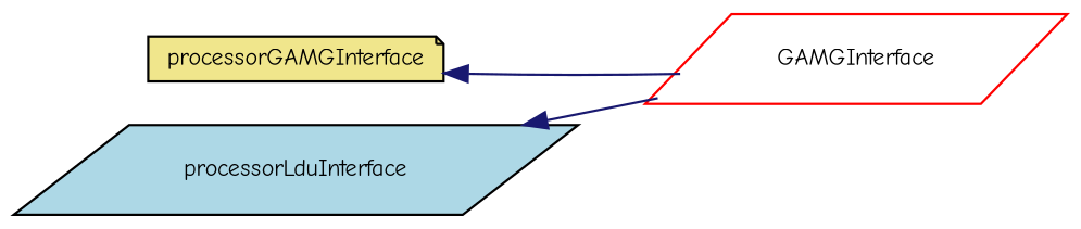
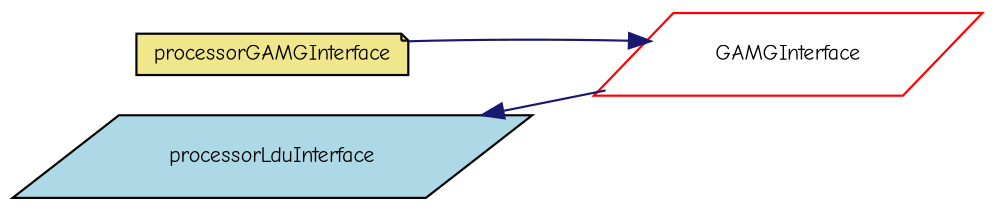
  digraph {
    fontname="Comic Neue"
    rankdir=LR
    node [color=black fontname="Comic Neue" fontsize=10 shape=parallelogram style=filled]
    edge [color=midnightblue dir=back fontname="Comic Neue" fontsize=10 labelfontname=Helvetica labelfontsize=10 style=solid]
    n1 [fillcolor=khaki fontcolor=black height=0.2 label=processorGAMGInterface shape=note width=0.4]
    n2 [color=red fillcolor=white height=0.2 label=GAMGInterface width=0.4]
    n3 [fillcolor=lightblue height=0.2 label=processorLduInterface width=0.4]
-   n1 -> n2
+   n2 -> n1
    n3 -> n2
  }
